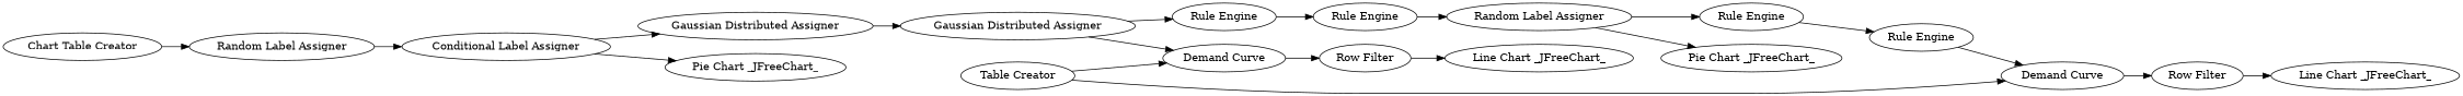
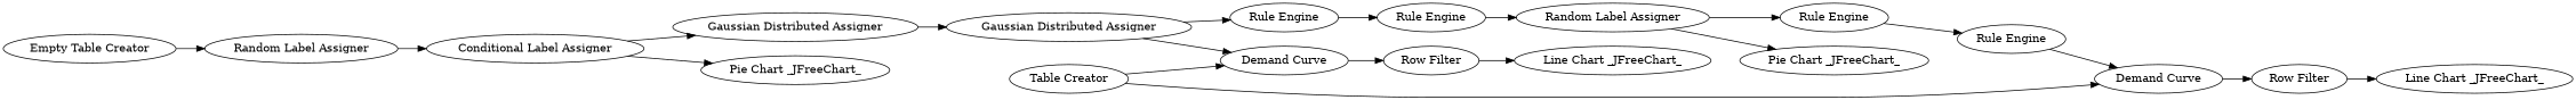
  digraph {
    rankdir=LR
-   n1 [label="Chart Table Creator"]
+   n1 [label="Empty Table Creator"]
    n2 [label="Random Label Assigner"]
    n3 [label="Conditional Label Assigner"]
    n4 [label="Gaussian Distributed Assigner"]
    n5 [label="Gaussian Distributed Assigner"]
    n6 [label="Pie Chart _JFreeChart_"]
    n7 [label="Rule Engine"]
    n8 [label="Demand Curve"]
    n9 [label="Rule Engine"]
    n10 [label="Random Label Assigner"]
    n11 [label="Rule Engine"]
    n12 [label="Pie Chart _JFreeChart_"]
    n13 [label="Rule Engine"]
    n14 [label="Demand Curve"]
    n15 [label="Table Creator"]
    n16 [label="Row Filter"]
    n17 [label="Row Filter"]
    n18 [label="Line Chart _JFreeChart_"]
    n19 [label="Line Chart _JFreeChart_"]
    n1 -> n2
    n2 -> n3
    n3 -> n4
    n3 -> n6
    n4 -> n5
    n5 -> n7
    n5 -> n8
    n7 -> n9
    n8 -> n16
    n9 -> n10
    n10 -> n11
    n10 -> n12
    n11 -> n13
    n13 -> n14
    n14 -> n17
    n15 -> n8
    n15 -> n14
    n16 -> n18
    n17 -> n19
  }
